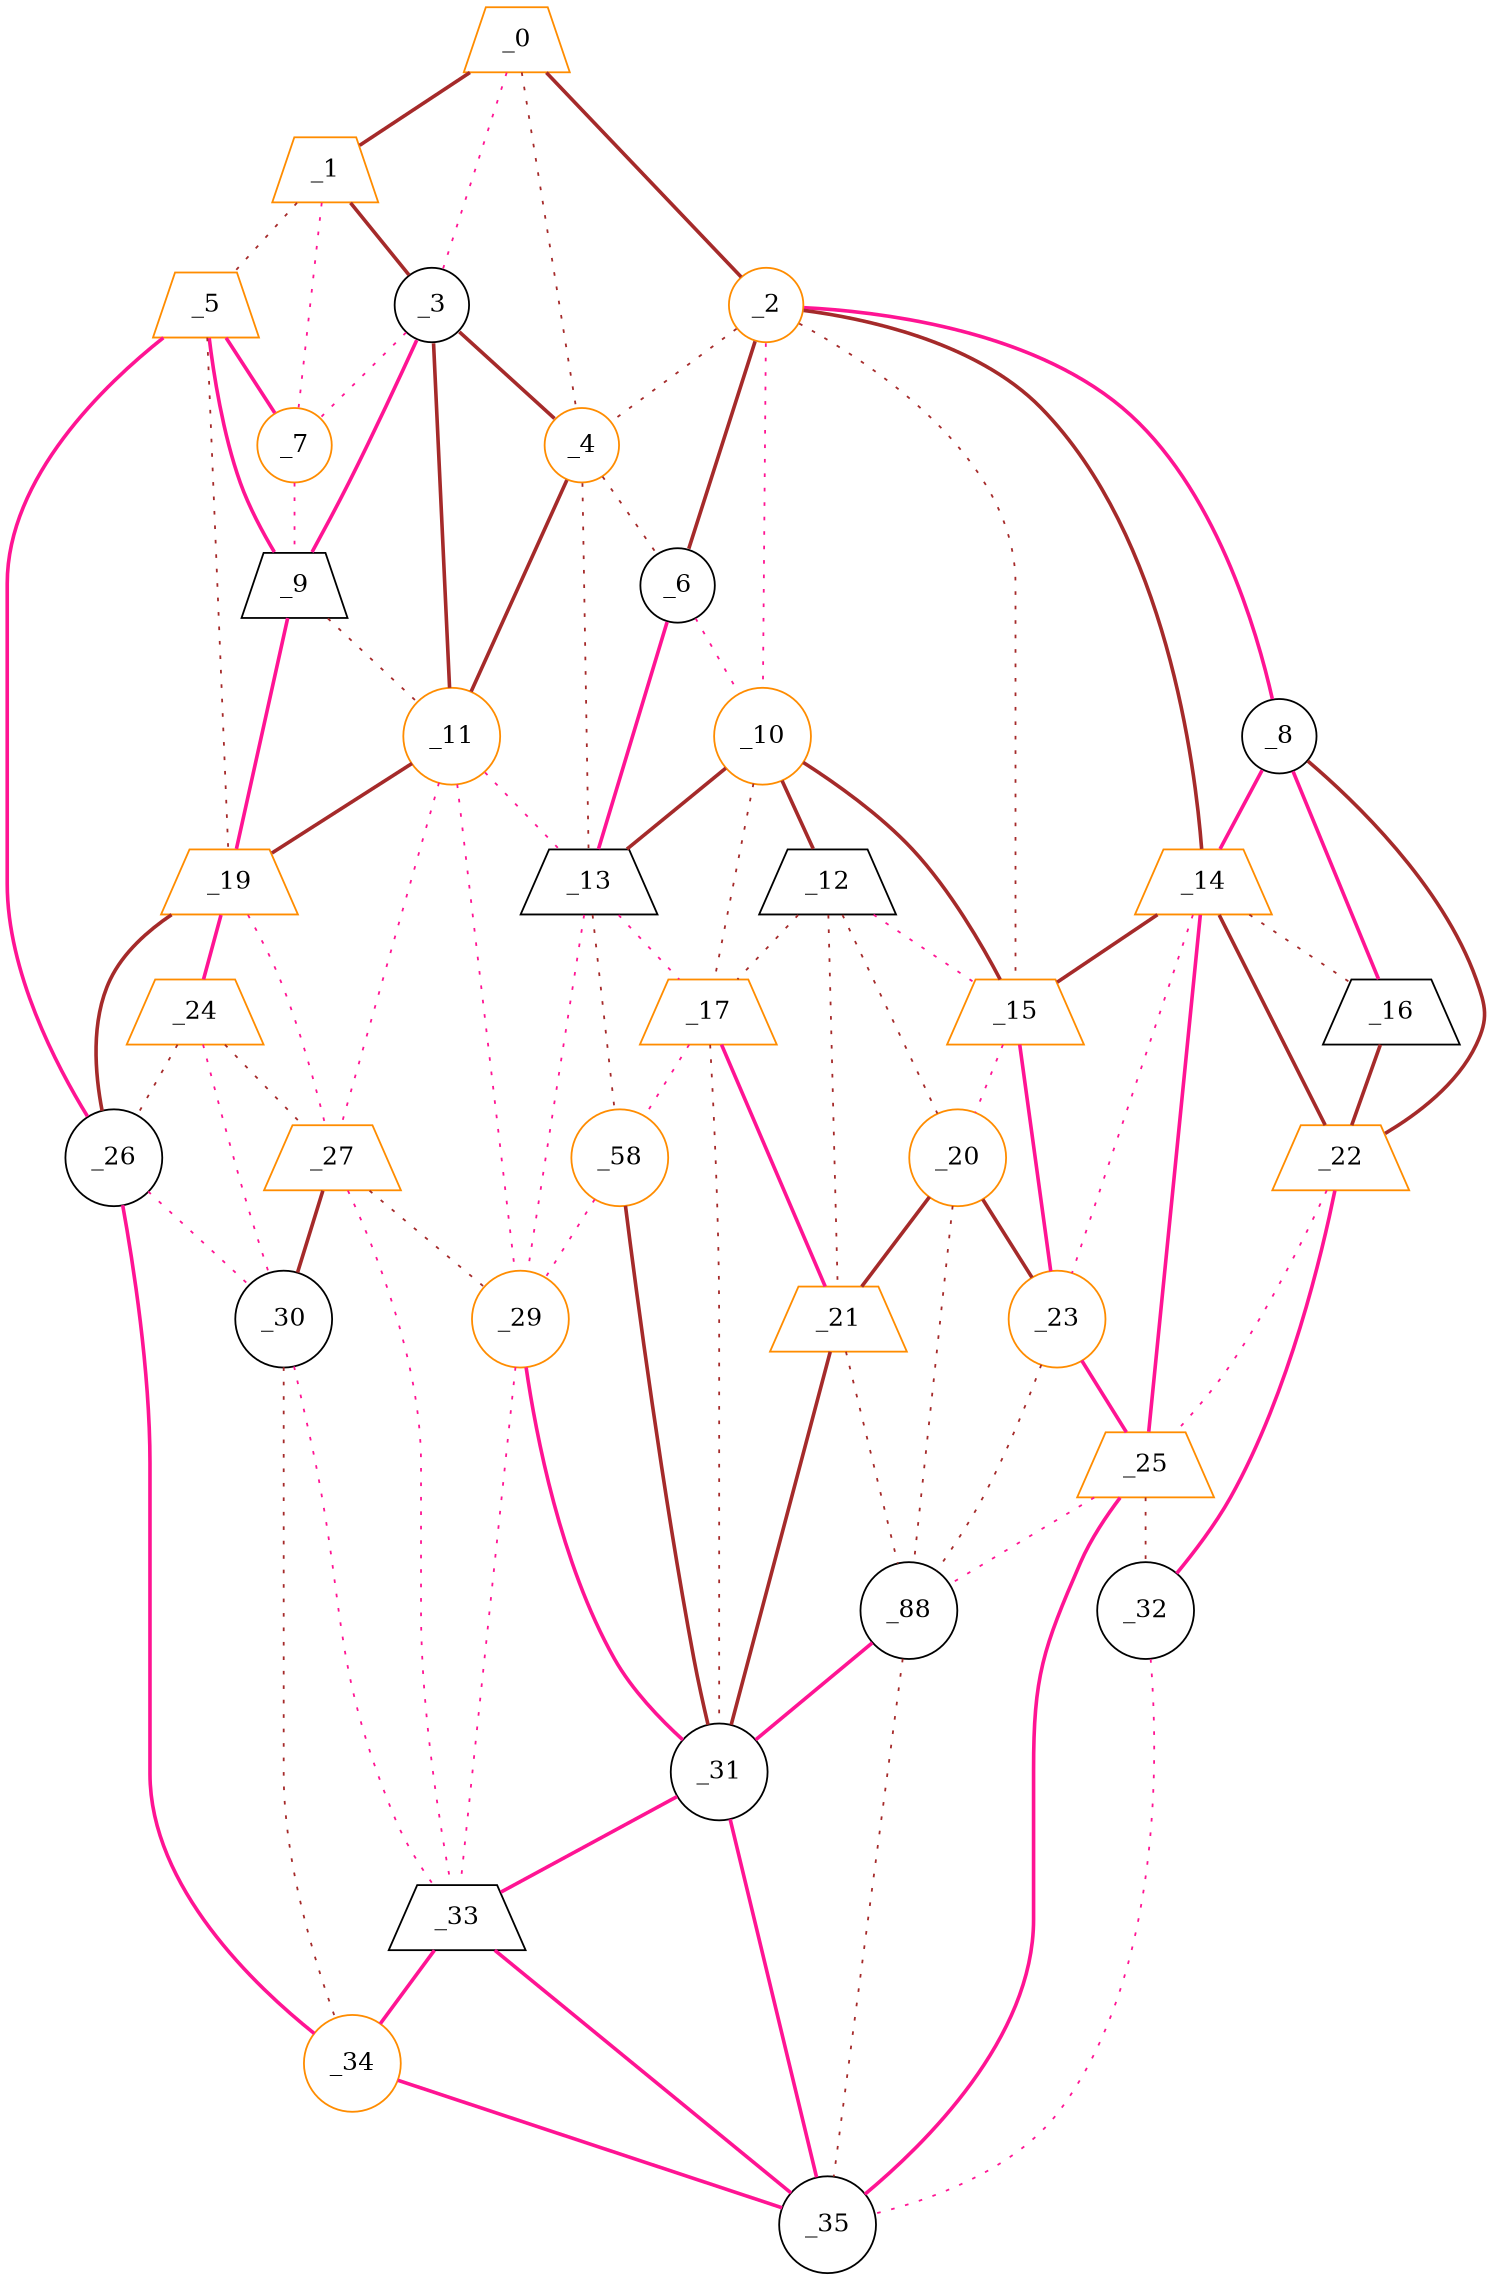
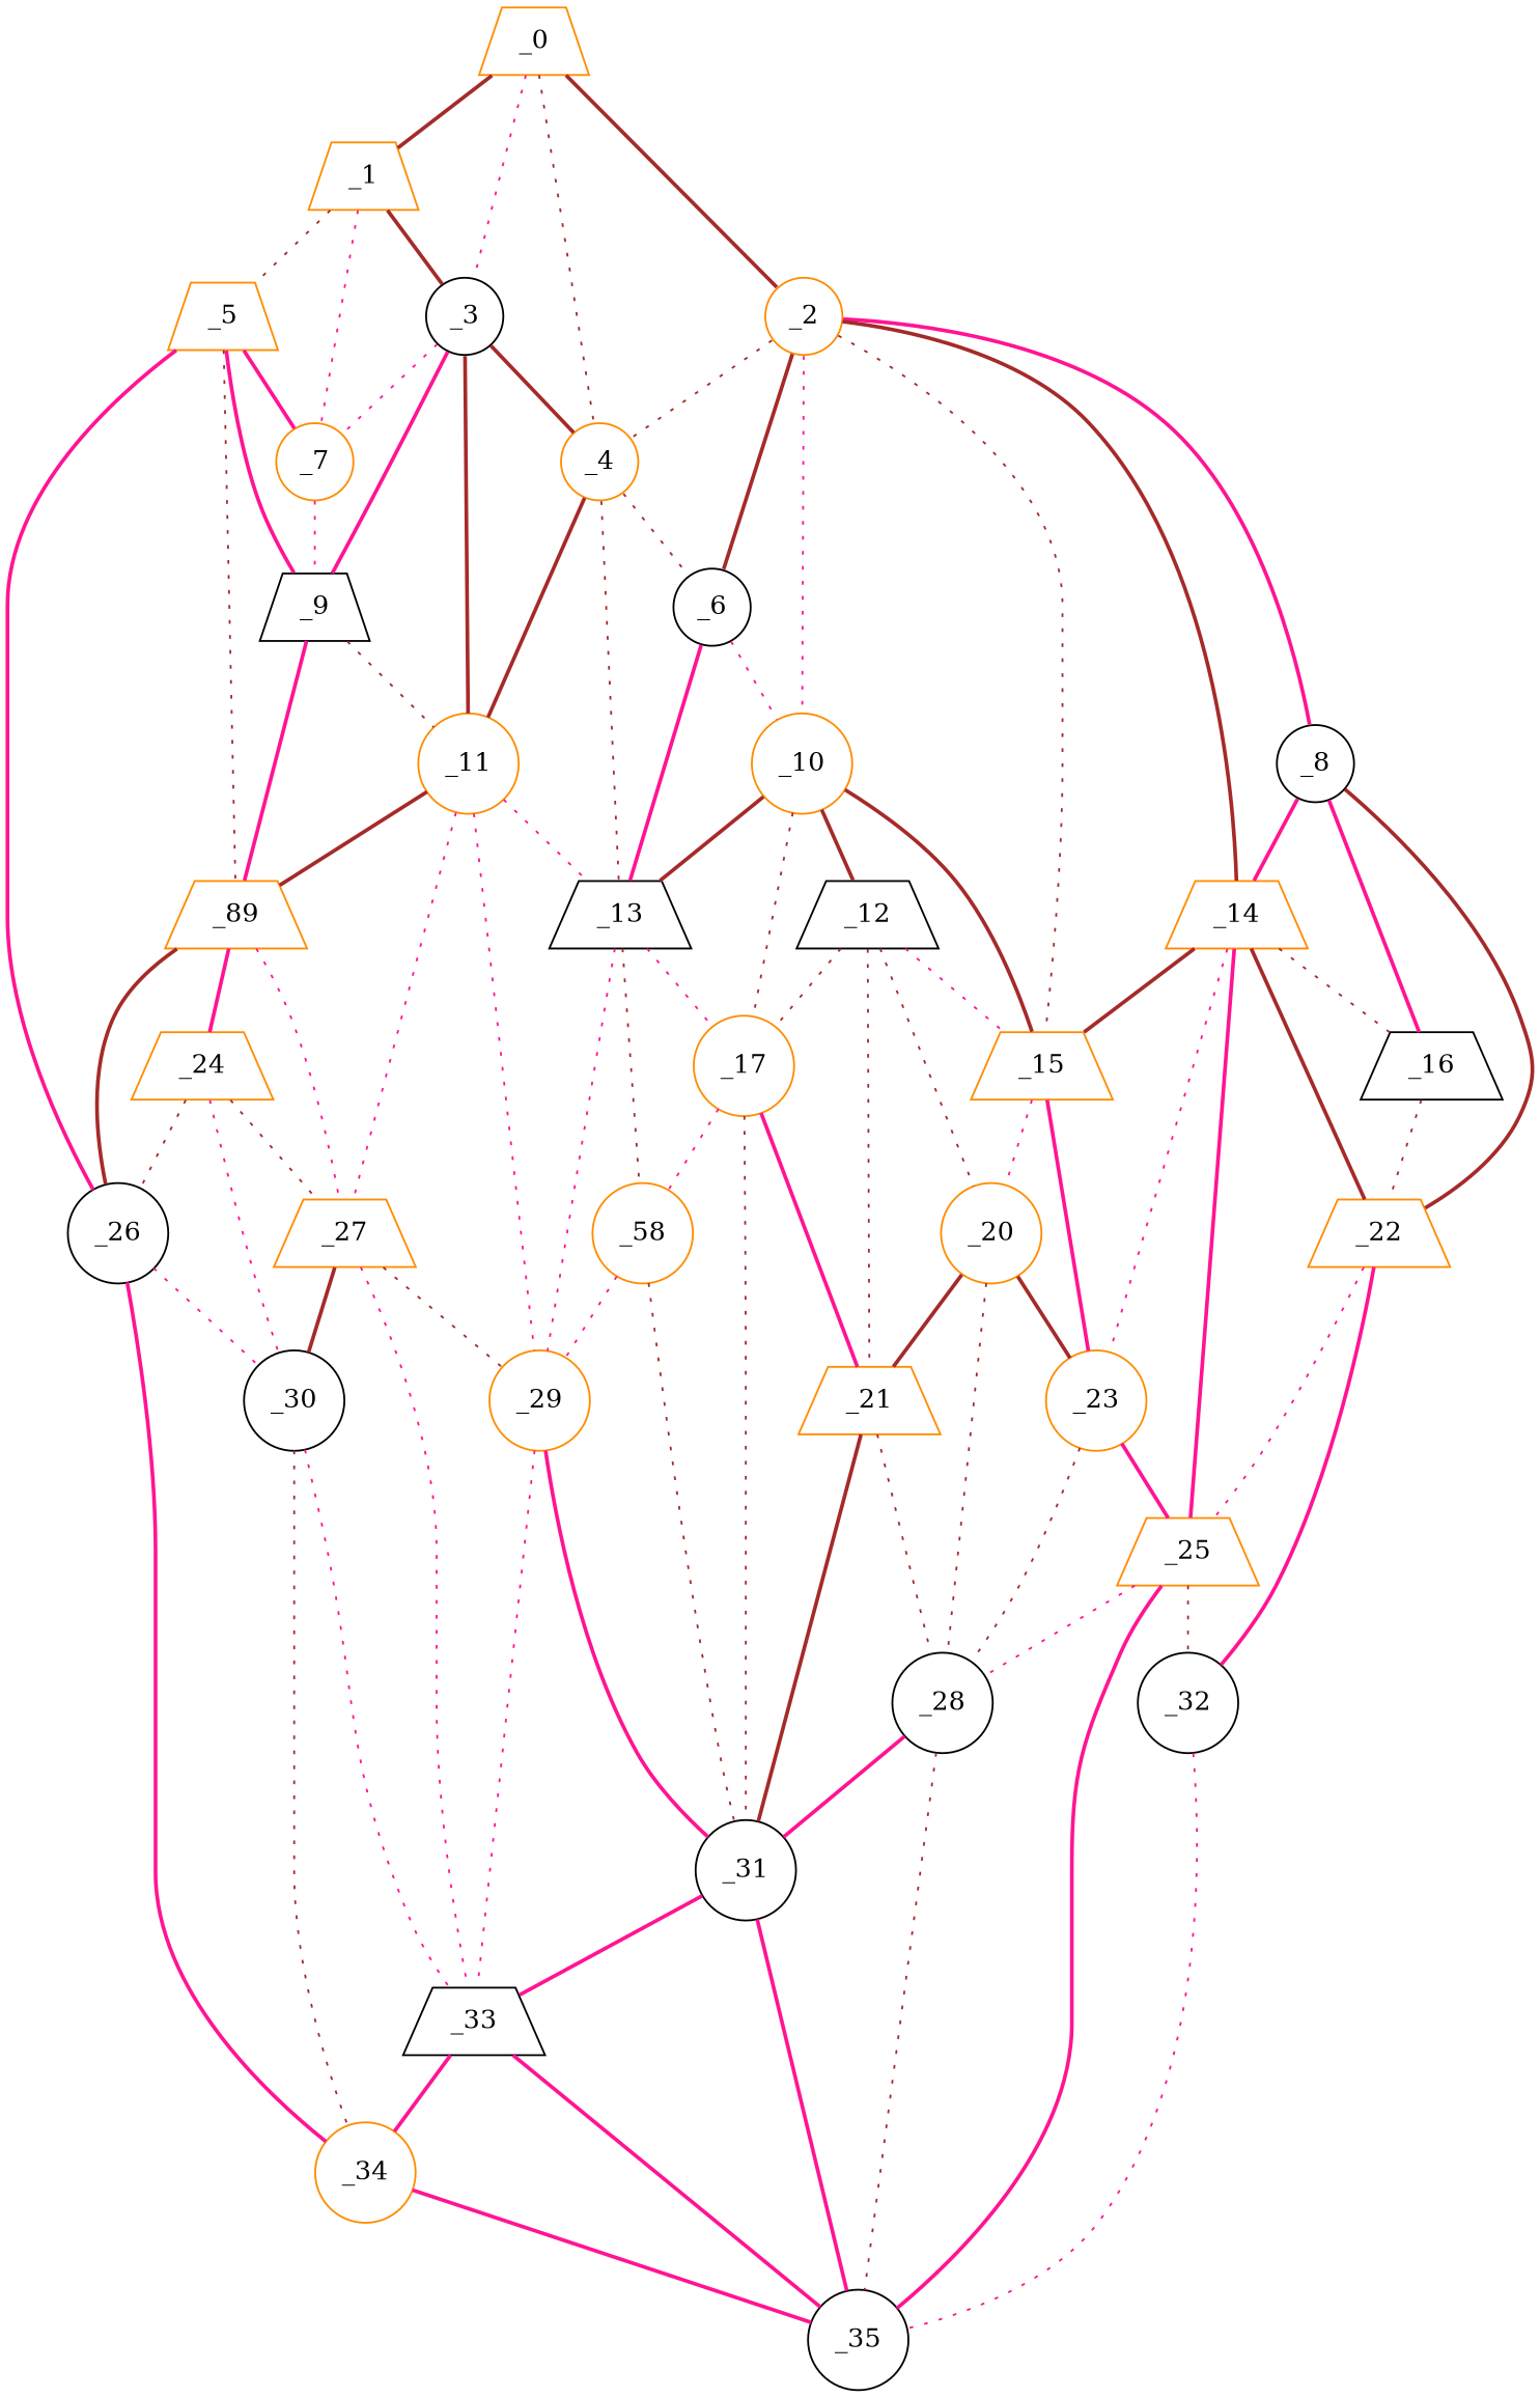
  graph {
    node [color=darkorange shape=circle x=72 y=110]
    edge [color=deeppink style=dotted valence=2]
    _0 [shape=trapezium x=36 y=91]
    _1 [shape=trapezium x=37]
    _2 [x=38 y=8]
    _3 [color=black x=41 y=95]
    _4 [x=43 y=77]
    _5 [shape=trapezium x=43 y=118]
    _7 [x=46 y=107]
    _6 [color=black x=46 y=68]
    _8 [color=black x=50 y=3]
    _10 [x=54 y=54]
    _14 [shape=trapezium x=66 y=22]
    _15 [shape=trapezium x=66 y=31]
    _9 [color=black shape=trapezium x=53 y=103]
    _11 [x=58 y=92]
    _13 [color=black shape=trapezium x=65 y=78]
-   _19 [shape=trapezium y=112]
+   _19 [shape=trapezium y=112 label=_89]
    _26 [color=black x=86 y=119]
    _16 [color=black shape=trapezium x=68 y=11]
    _22 [shape=trapezium x=78 y=11]
    _12 [color=black shape=trapezium x=63 y=46]
-   _17 [shape=trapezium y=61]
+   _17 [y=61]
    _23 [x=78 y=28]
    _25 [shape=trapezium x=83 y=20]
    _20 [x=74 y=40]
    _27 [shape=trapezium x=87 y=99]
    _29 [x=88 y=88]
    n27 [label=_58 y=72]
    _24 [shape=trapezium x=82 y=112]
    _30 [color=black x=88]
    _34 [x=93 y=114]
    _32 [color=black x=93 y=16]
    _21 [shape=trapezium x=74 y=55]
    _31 [color=black x=90 y=82]
-   _28 [color=black x=88 y=34 label=_88]
+   _28 [color=black x=88 y=34]
    _35 [color=black x=96 y=25]
    _33 [color=black shape=trapezium x=93 y=97]
    _0 -- _1 [color=brown style=bold valence=1]
    _0 -- _2 [color=brown style=bold valence=1]
    _0 -- _3
    _0 -- _4 [color=brown valence=1]
    _1 -- _3 [color=brown style=bold]
    _1 -- _5 [color=brown valence=1]
    _1 -- _7 [valence=1]
    _2 -- _4 [color=brown]
    _2 -- _6 [color=brown style=bold]
    _2 -- _8 [style=bold valence=1]
    _2 -- _10 [valence=1]
    _2 -- _14 [color=brown style=bold]
    _2 -- _15 [color=brown]
    _3 -- _4 [color=brown style=bold]
    _3 -- _7 [valence=1]
    _3 -- _9 [style=bold]
    _3 -- _11 [color=brown style=bold valence=1]
    _4 -- _6 [color=brown valence=1]
    _4 -- _11 [color=brown style=bold]
    _4 -- _13 [color=brown]
    _5 -- _7 [style=bold]
    _5 -- _9 [style=bold valence=1]
    _5 -- _19 [color=brown valence=1]
    _5 -- _26 [style=bold valence=1]
    _7 -- _9
    _6 -- _10 [valence=1]
    _6 -- _13 [style=bold]
    _8 -- _14 [style=bold valence=1]
    _8 -- _16 [style=bold]
    _8 -- _22 [color=brown style=bold valence=1]
    _10 -- _15 [color=brown style=bold]
    _10 -- _13 [color=brown style=bold]
    _10 -- _12 [color=brown style=bold]
    _10 -- _17 [color=brown]
    _14 -- _15 [color=brown style=bold]
    _14 -- _16 [color=brown]
    _14 -- _22 [color=brown style=bold]
    _14 -- _23
    _14 -- _25 [style=bold]
    _15 -- _23 [style=bold]
    _15 -- _20 [valence=1]
    _9 -- _11 [color=brown]
    _9 -- _19 [style=bold]
    _11 -- _13 [valence=1]
    _11 -- _19 [color=brown style=bold valence=1]
    _11 -- _27
    _11 -- _29
    _13 -- _17
    _13 -- _29
    _13 -- n27 [color=brown]
    _19 -- _26 [color=brown style=bold valence=1]
    _19 -- _27 [valence=1]
    _19 -- _24 [style=bold]
    _26 -- _30 [valence=1]
    _26 -- _34 [style=bold valence=1]
-   _16 -- _22 [color=brown style=bold valence=1]
+   _16 -- _22 [color=brown valence=1]
    _22 -- _25 [valence=1]
    _22 -- _32 [style=bold valence=1]
    _12 -- _15 [valence=1]
    _12 -- _17 [color=brown]
    _12 -- _20 [color=brown]
    _12 -- _21 [color=brown]
    _17 -- n27
    _17 -- _21 [style=bold valence=1]
    _17 -- _31 [color=brown valence=1]
    _23 -- _25 [style=bold valence=1]
    _23 -- _28 [color=brown]
    _25 -- _32 [color=brown]
    _25 -- _28
    _25 -- _35 [style=bold]
    _20 -- _23 [color=brown style=bold]
    _20 -- _21 [color=brown style=bold valence=1]
    _20 -- _28 [color=brown valence=1]
    _27 -- _29 [color=brown]
    _27 -- _30 [color=brown style=bold valence=1]
    _27 -- _33
    _29 -- _31 [style=bold valence=1]
    _29 -- _33 [valence=1]
    n27 -- _29
-   n27 -- _31 [color=brown style=bold]
+   n27 -- _31 [color=brown]
    _24 -- _26 [color=brown]
    _24 -- _27 [color=brown]
    _24 -- _30
    _30 -- _34 [color=brown]
    _30 -- _33 [valence=1]
    _34 -- _35 [style=bold valence=1]
    _32 -- _35 [valence=1]
    _21 -- _31 [color=brown style=bold valence=1]
    _21 -- _28 [color=brown]
    _31 -- _35 [style=bold]
    _31 -- _33 [style=bold]
    _28 -- _31 [style=bold]
    _28 -- _35 [color=brown valence=1]
    _33 -- _34 [style=bold]
    _33 -- _35 [style=bold]
  }
